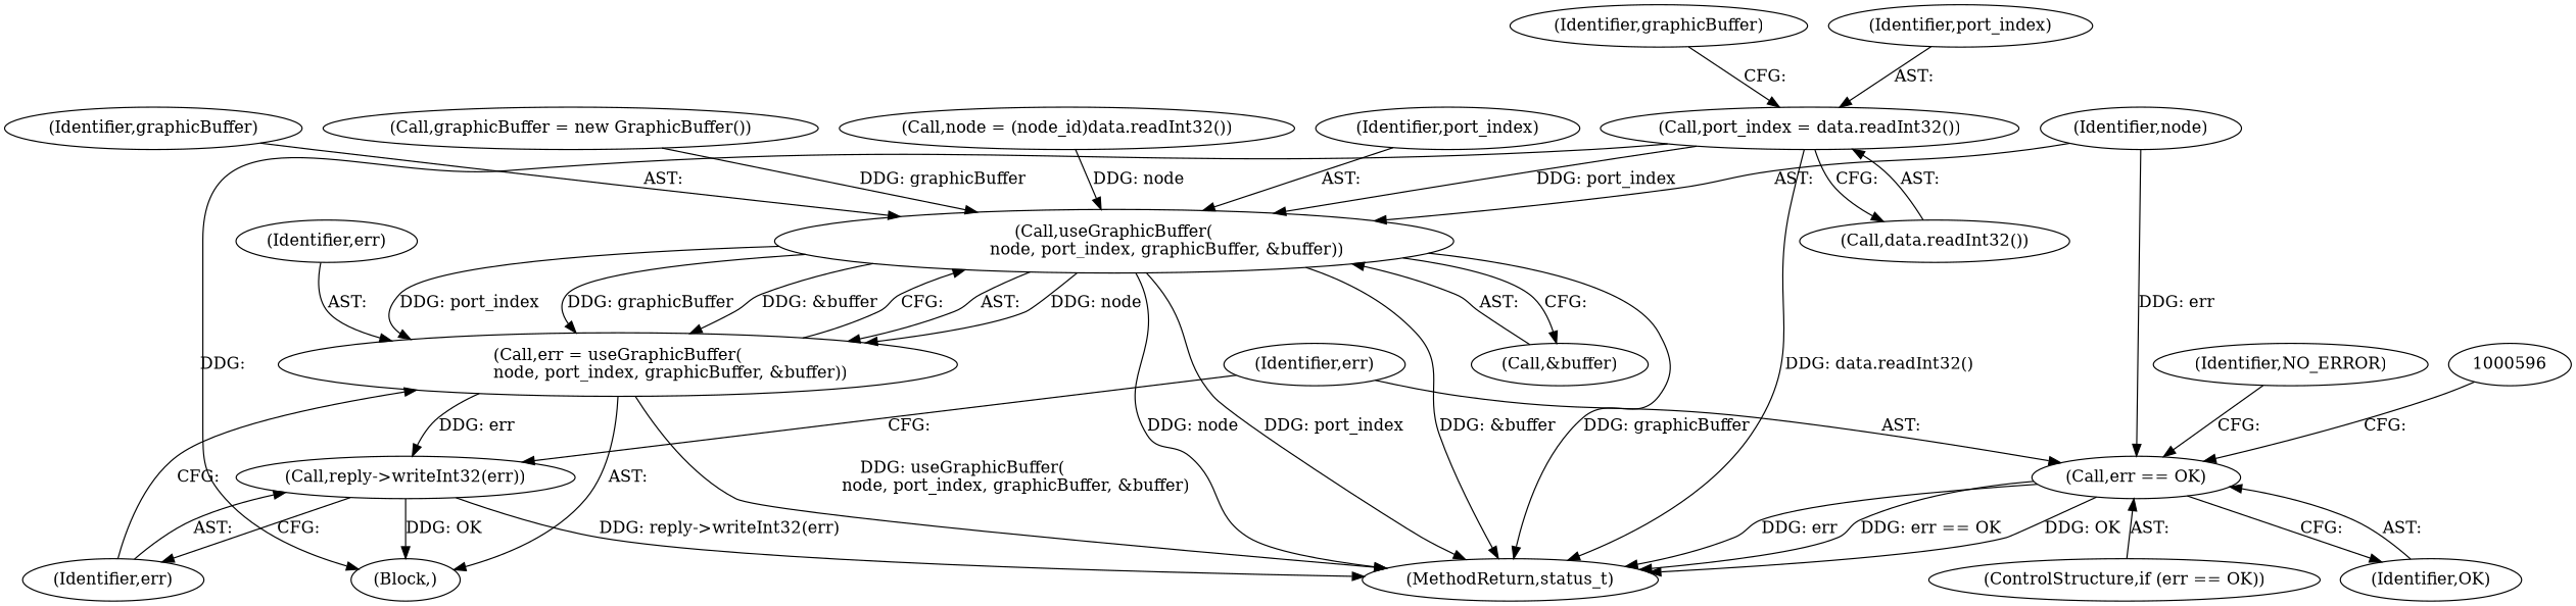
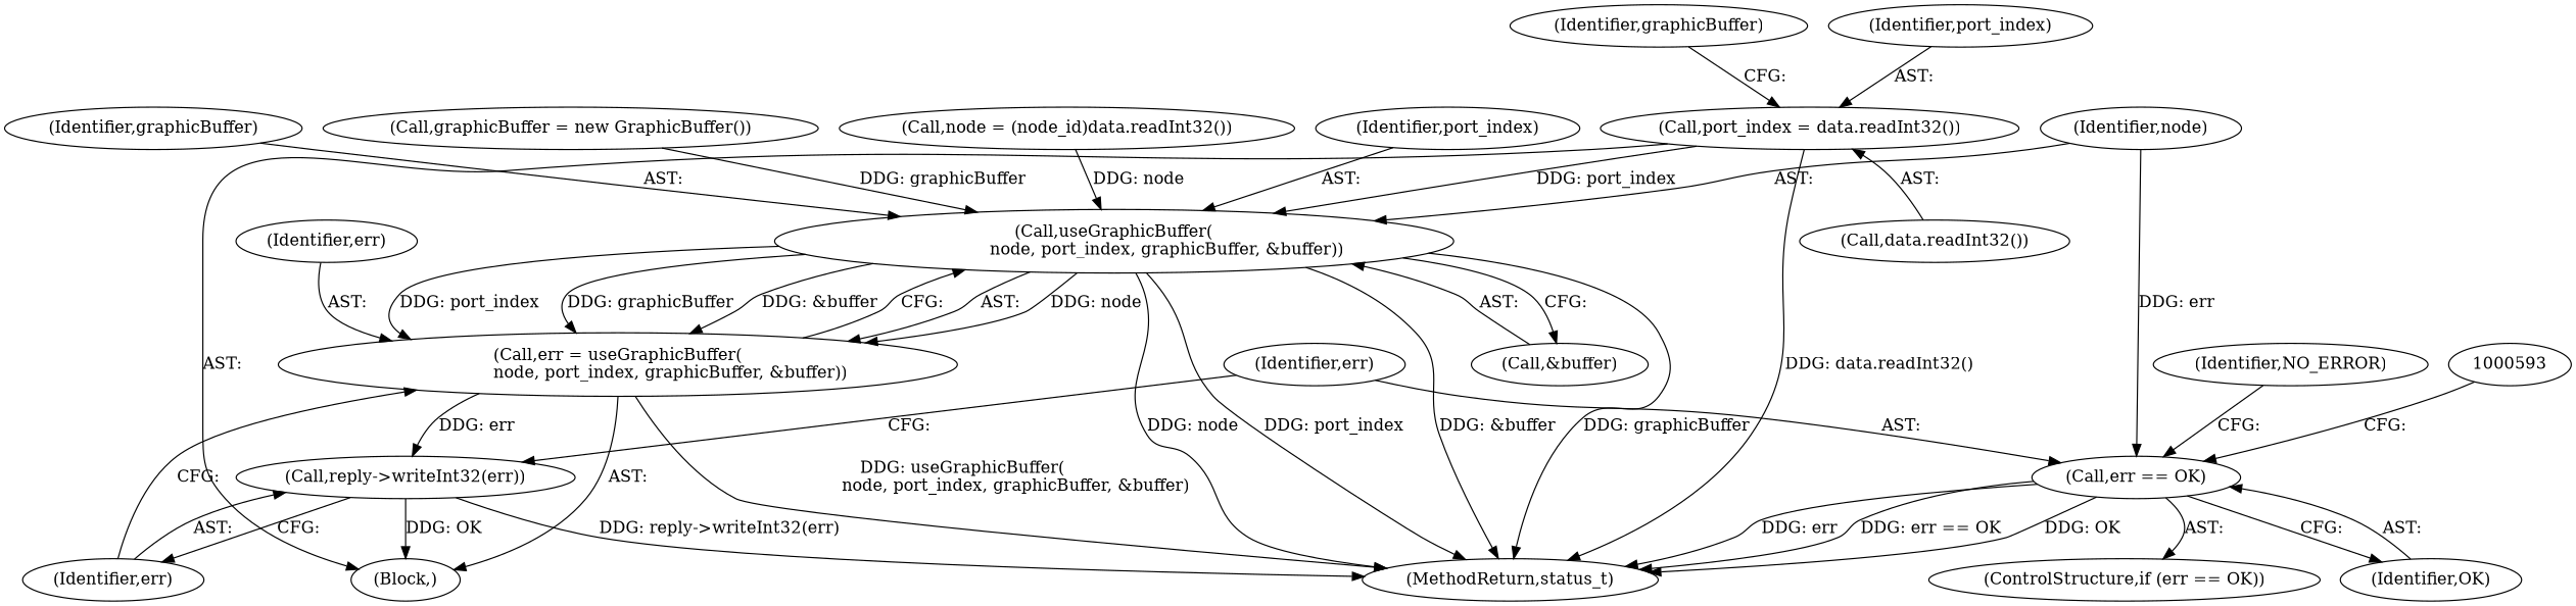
  digraph {
    n1 [label="(Call,port_index = data.readInt32())"]
    n2 [label="(Call,useGraphicBuffer(\n                    node, port_index, graphicBuffer, &buffer))"]
    n3 [label="(Block,)"]
    n4 [label="(Call,data.readInt32())"]
    n5 [label="(MethodReturn,status_t)"]
    n6 [label="(Call,err = useGraphicBuffer(\n                    node, port_index, graphicBuffer, &buffer))"]
    n7 [label="(Call,&buffer)"]
    n8 [label="(Call,reply->writeInt32(err))"]
    n9 [label="(Identifier,err)"]
    n10 [label="(Call,err == OK)"]
    n11 [label="(Identifier,OK)"]
    n12 [label="(ControlStructure,if (err == OK))"]
    n13 [label="(Identifier,graphicBuffer)"]
    n14 [label="(Identifier,port_index)"]
    n15 [label="(Identifier,node)"]
    n16 [label="(Call,graphicBuffer = new GraphicBuffer())"]
    n17 [label="(Call,node = (node_id)data.readInt32())"]
    n18 [label="(Identifier,NO_ERROR)"]
    n19 [label="(Identifier,port_index)"]
    n20 [label="(Identifier,err)"]
    n21 [label="(Identifier,graphicBuffer)"]
    n22 [label="(Identifier,err)"]
-   1000593 [label=1000596]
+   1000593
    n1 -> n2 [label="DDG: port_index"]
-   n1 -> n3 [label="DDG: "]
-   n1 -> n4 [label="CFG: "]
+   n1 -> n3 [label="AST: "]
    n1 -> n5 [label="DDG: data.readInt32()"]
    n2 -> n5 [label="DDG: node"]
    n2 -> n5 [label="DDG: port_index"]
    n2 -> n5 [label="DDG: &buffer"]
    n2 -> n5 [label="DDG: graphicBuffer"]
    n2 -> n6 [label="AST: "]
    n2 -> n6 [label="DDG: node"]
    n2 -> n6 [label="DDG: port_index"]
    n2 -> n6 [label="DDG: graphicBuffer"]
    n2 -> n6 [label="DDG: &buffer"]
    n2 -> n7 [label="CFG: "]
    n4 -> n1 [label="AST: "]
    n6 -> n2 [label="CFG: "]
    n6 -> n3 [label="AST: "]
    n6 -> n5 [label="DDG: useGraphicBuffer(\n                    node, port_index, graphicBuffer, &buffer)"]
    n6 -> n8 [label="DDG: err"]
    n7 -> n2 [label="AST: "]
    n8 -> n3 [label="DDG: OK"]
    n8 -> n5 [label="DDG: reply->writeInt32(err)"]
    n8 -> n9 [label="CFG: "]
    n9 -> n6 [label="CFG: "]
    n9 -> n8 [label="AST: "]
    n10 -> n5 [label="DDG: OK"]
    n10 -> n5 [label="DDG: err"]
    n10 -> n5 [label="DDG: err == OK"]
    n10 -> n11 [label="CFG: "]
-   n12 -> n10 [label="AST: "]
+   n10 -> n12 [label="AST: "]
    n11 -> n10 [label="AST: "]
    n13 -> n1 [label="CFG: "]
    n14 -> n1 [label="AST: "]
    n15 -> n2 [label="AST: "]
    n15 -> n10 [label="DDG: err"]
    n16 -> n2 [label="DDG: graphicBuffer"]
    n17 -> n2 [label="DDG: node"]
    n18 -> n10 [label="CFG: "]
    n19 -> n2 [label="AST: "]
    n20 -> n8 [label="CFG: "]
    n20 -> n10 [label="AST: "]
    n21 -> n2 [label="AST: "]
    n22 -> n6 [label="AST: "]
    1000593 -> n10 [label="CFG: "]
  }
